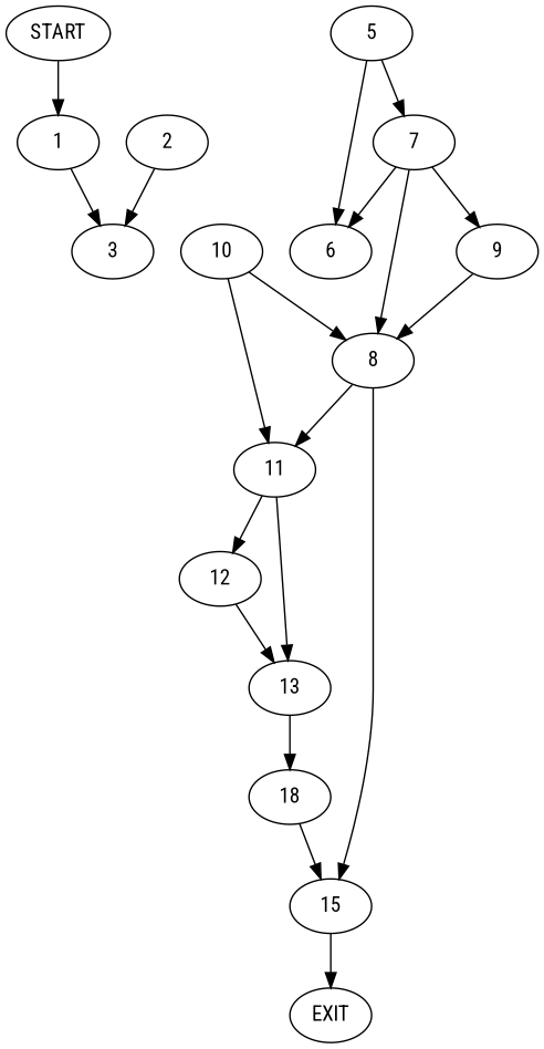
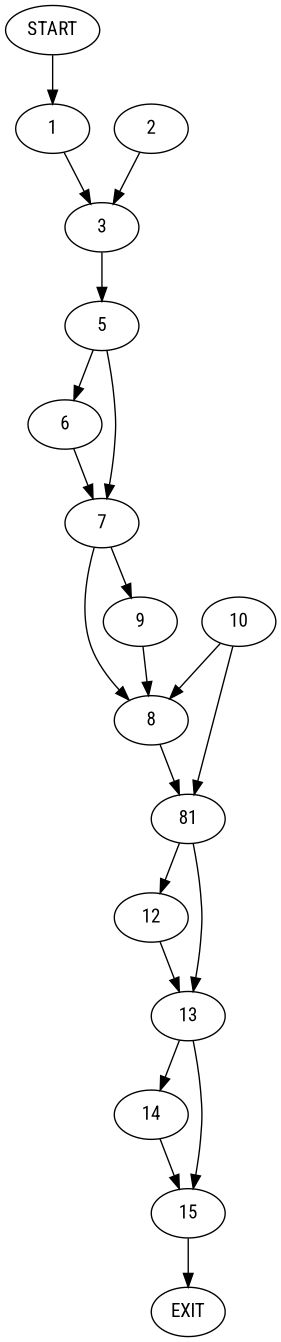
  digraph {
    fontname="Roboto Condensed"
    node [fontname="Roboto Condensed"]
    edge [fontname="Roboto Condensed"]
    n1 [label=START]
    1
    3
    n4 [label=EXIT]
    2
    5
    6
    7
    8
    9
-   11
+   11 [label=81]
    10
    12
    13
-   14 [label=18]
+   14
    15
    n1 -> 1
    1 -> 3
+   3 -> 5
    2 -> 3
    5 -> 6
    5 -> 7
-   7 -> 6
+   6 -> 7
    7 -> 8
    7 -> 9
    8 -> 11
    9 -> 8
    11 -> 12
    11 -> 13
    10 -> 8
    10 -> 11
    12 -> 13
    13 -> 14
-   8 -> 15
+   13 -> 15
    14 -> 15
    15 -> n4
  }
